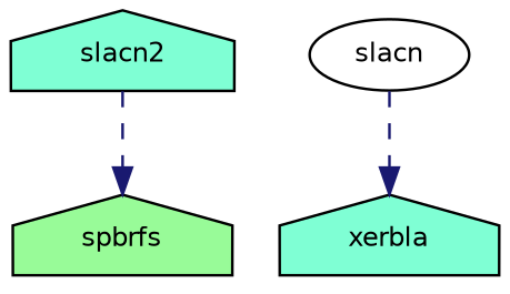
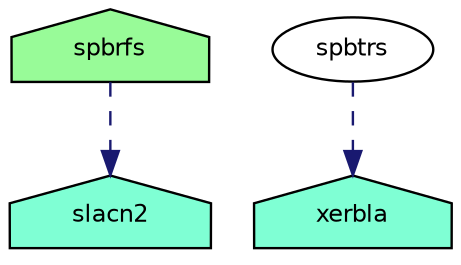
  digraph {
    rankdir=TB
    node [color=black fillcolor=aquamarine fontname=Helvetica fontsize=10 shape=house style=filled]
    edge [arrowhead=normal color=midnightblue fontname=Helvetica fontsize=10 labelfontname=Helvetica labelfontsize=10 style=dashed]
    n1 [fillcolor=palegreen fontcolor=black height=0.2 label=spbrfs width=0.4]
    n2 [height=0.2 label=slacn2 width=0.4]
-   n3 [fillcolor=white height=0.2 label=slacn shape=ellipse width=0.4]
+   n3 [fillcolor=white height=0.2 label=spbtrs shape=ellipse width=0.4]
    n4 [height=0.2 label=xerbla width=0.4]
-   n2 -> n1
+   n1 -> n2
    n3 -> n4
  }
